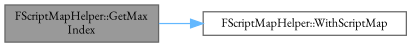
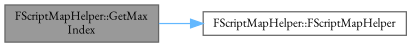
  digraph {
    rankdir=LR
    fontname="EB Garamond"
    node [fontname="EB Garamond" fontsize=10 shape=box style=filled]
    n1 [color=gray40 fillcolor=grey60 fontcolor=black height=0.2 label="FScriptMapHelper::GetMax\lIndex" width=0.4]
-   n2 [color=grey40 fillcolor=white height=0.2 label="FScriptMapHelper::WithScriptMap" width=0.4]
+   n2 [color=grey40 fillcolor=white height=0.2 label="FScriptMapHelper::FScriptMapHelper" width=0.4]
    n1 -> n2 [color=steelblue1 fontname="EB Garamond" fontsize=10 labelfontname=Helvetica labelfontsize=10 style=solid]
  }
